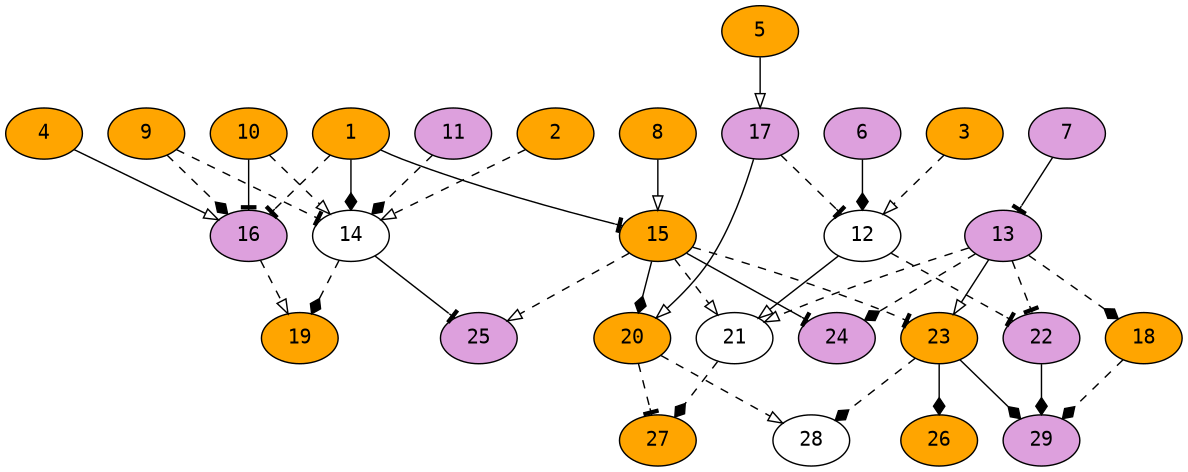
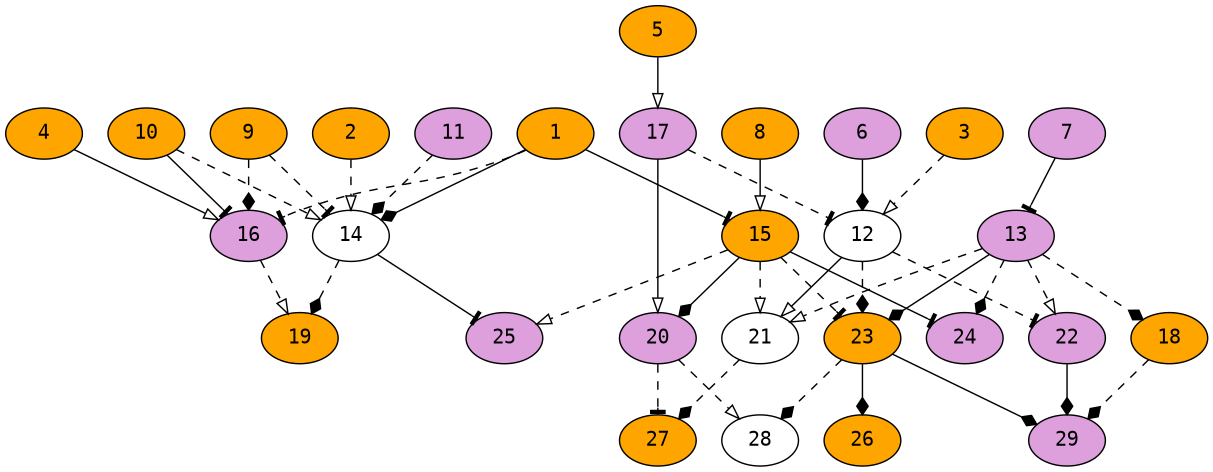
  digraph {
    fontname="DejaVu Sans Mono"
    node [alpha=0.03 fillcolor=orange fontname="DejaVu Sans Mono" style=filled]
    edge [arrowhead=diamond fontname="DejaVu Sans Mono" style=dashed]
    1 [alpha=0.14 expect_size=730872925177977503744]
    14 [alpha=0.13 expect_size=1948423592809740 fillcolor=white]
    15 [alpha=0.18 expect_size=210499865816642080]
    16 [alpha=0.08 expect_size=1255669409597240639488 fillcolor=plum]
    19 [alpha=0.01 expect_size=203744349350002688000]
    25 [expect_size=854001488113787136 fillcolor=plum]
    21 [alpha=0.02 expect_size=22184152599135672 fillcolor=white]
    23 [alpha=0.13 expect_size=1617155924804927225856]
    24 [alpha=0.12 expect_size=653348582839869696 fillcolor=plum]
-   20 [alpha=0.07 expect_size=152397014826806720]
+   20 [alpha=0.07 expect_size=152397014826806720 fillcolor=plum]
    27 [alpha=0.20 expect_size=859198171231788466176]
    29 [alpha=0.13 expect_size=36142043727327657984 fillcolor=plum]
    28 [alpha=0.12 expect_size=1940011287921554176 fillcolor=white]
    26 [alpha=0.10 expect_size=1969079560452900]
    2 [alpha=0.17 expect_size=1016516455096640512]
    3 [alpha=0.14 expect_size=2477823096318222848]
    12 [alpha=0.02 expect_size=319211206181179776 fillcolor=white]
    22 [alpha=0.17 expect_size=716638353846925696 fillcolor=plum]
    4 [alpha=0.20 expect_size=288725426137602752]
    5 [alpha=0.05 expect_size=248842418863502000128]
    17 [alpha=0.08 expect_size=39605468284959326208 fillcolor=plum]
    6 [alpha=0.18 expect_size=5066383058151979 fillcolor=plum]
    7 [expect_size=4619975323799580 fillcolor=plum]
    13 [alpha=0.04 expect_size=7665531344977395712 fillcolor=plum]
    18 [alpha=0.06 expect_size=574605012356162387968]
    8 [expect_size=412760874285921206272]
    9 [expect_size=578866020451548672]
    10 [alpha=0.01 expect_size=6123932018104672]
    11 [alpha=0.19 expect_size=1676500039676932096 fillcolor=plum]
    1 -> 14 [style=solid]
    1 -> 15 [arrowhead=tee style=solid]
    1 -> 16 [arrowhead=tee]
    14 -> 19
    14 -> 25 [arrowhead=tee style=solid]
    15 -> 25 [arrowhead=onormal]
    15 -> 21 [arrowhead=onormal]
    15 -> 23 [arrowhead=tee]
    15 -> 24 [arrowhead=tee style=solid]
    15 -> 20 [style=solid]
    16 -> 19 [arrowhead=onormal]
    21 -> 27
    23 -> 29 [style=solid]
    23 -> 28
    23 -> 26 [style=solid]
    20 -> 27 [arrowhead=tee]
    20 -> 28 [arrowhead=onormal]
    2 -> 14 [arrowhead=onormal]
    3 -> 12 [arrowhead=onormal]
    12 -> 21 [arrowhead=onormal style=solid]
+   12 -> 23
    12 -> 22 [arrowhead=tee]
    22 -> 29 [style=solid]
    4 -> 16 [arrowhead=onormal style=solid]
    5 -> 17 [arrowhead=onormal style=solid]
    17 -> 20 [arrowhead=onormal style=solid]
    17 -> 12 [arrowhead=tee]
    6 -> 12 [style=solid]
    7 -> 13 [arrowhead=tee style=solid]
    13 -> 21 [arrowhead=onormal]
-   13 -> 23 [arrowhead=onormal style=solid]
+   13 -> 23 [style=solid]
    13 -> 24
-   13 -> 22 [arrowhead=tee]
+   13 -> 22 [arrowhead=onormal]
    13 -> 18
    18 -> 29
    8 -> 15 [arrowhead=onormal style=solid]
    9 -> 14 [arrowhead=tee]
    9 -> 16
    10 -> 14 [arrowhead=onormal]
    10 -> 16 [arrowhead=tee style=solid]
    11 -> 14
  }
